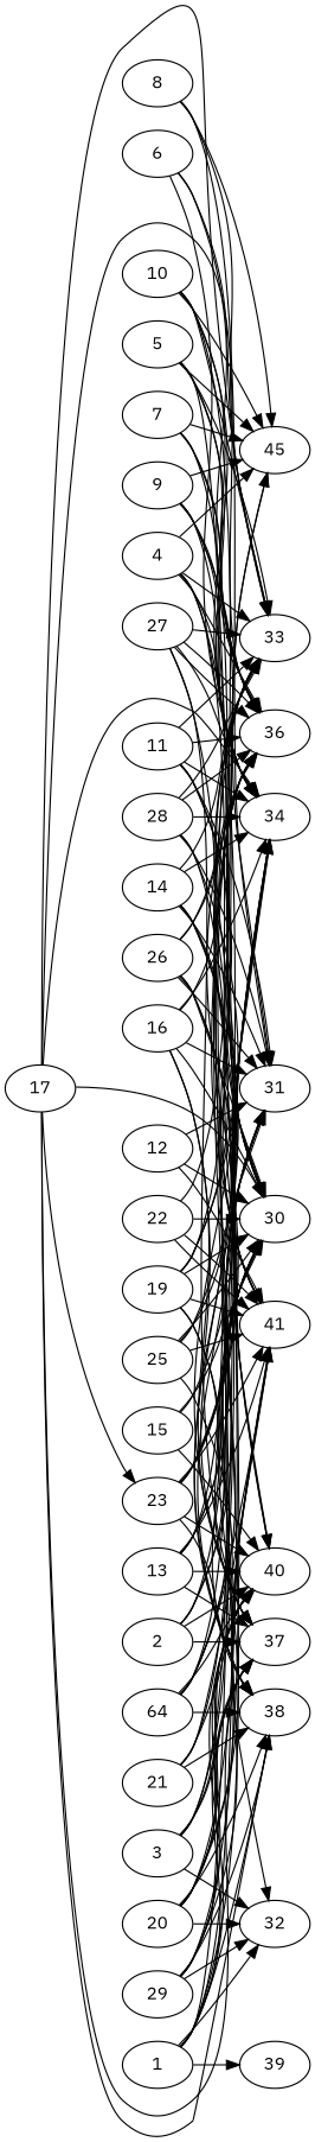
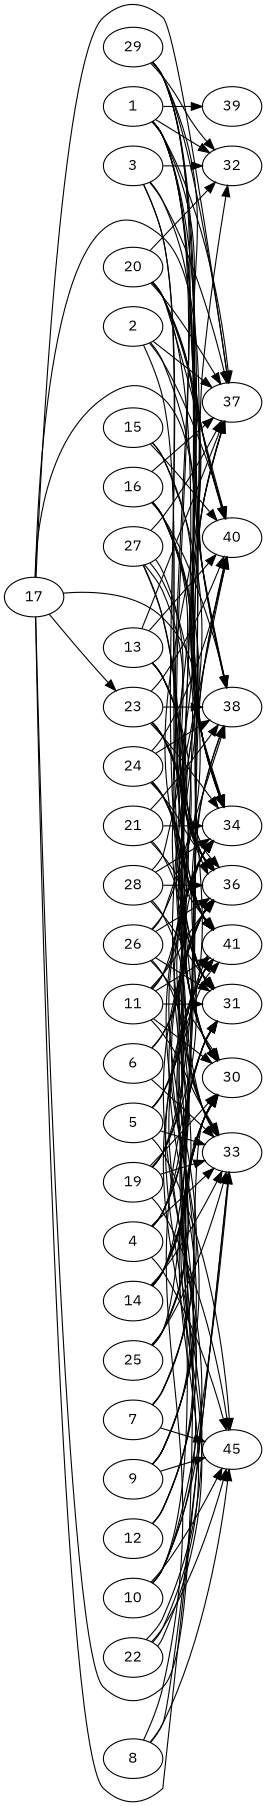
  digraph {
    fontname="IBM Plex Sans"
    rankdir=LR
    node [alpha=0.03 fontname="IBM Plex Sans"]
    edge [fontname="IBM Plex Sans"]
    1 [alpha=0.16 expect_size=50371495194743799808]
    32 [alpha=0.01 expect_size=1234599733755758080]
    33 [alpha=0.18 expect_size=39974902237145071616]
    34 [alpha=0.09 expect_size=735631283612303753216]
    37 [expect_size=519505894813363863552]
    38 [expect_size=42239848613937152000]
    39 [alpha=0.07 expect_size=319521827878436352]
    40 [alpha=0.01 expect_size=1394741335887630565376]
    41 [alpha=0.18 expect_size=64525495059873792000]
    2 [alpha=0.01 expect_size=10278718621954336]
    30 [alpha=0.12 expect_size=363127243493266240]
    31 [alpha=0.12 expect_size=1828660342922707730432]
    3 [alpha=0.19 expect_size=752851613543231913984]
    36 [expect_size=4769202865183050]
    4 [alpha=0.11 expect_size=15290818268459854]
    n16 [alpha=0.17 expect_size=13685478087125460 label=45]
    5 [expect_size=15820104782457676]
    6 [alpha=0.11 expect_size=188627592149340736]
    7 [alpha=0.08 expect_size=2342211078584270848000]
    8 [expect_size=2503897180616876032]
    9 [alpha=0.04 expect_size=2914104389796951]
    10 [alpha=0.17 expect_size=3142383289001755]
    11 [alpha=0.17 expect_size=44271837788535776]
    12 [alpha=0.04 expect_size=13029318875508694]
    13 [alpha=0.07 expect_size=1995759641768495153152]
    14 [alpha=0.18 expect_size=45293382341458008]
    15 [alpha=0.09 expect_size=814374716289530112]
    16 [alpha=0.16 expect_size=614067039223356063744]
    17 [alpha=0.19 expect_size=1151423125344885932032]
    23 [alpha=0.14 expect_size=4135910899712000000]
    19 [alpha=0.20 expect_size=10801607328887114]
    20 [alpha=0.01 expect_size=11584507286806069248]
    21 [alpha=0.10 expect_size=14856247355444486]
    22 [alpha=0.15 expect_size=75840768705310176]
-   24 [alpha=0.09 expect_size=834536854937611010048 label=64]
+   24 [alpha=0.09 expect_size=834536854937611010048]
    25 [alpha=0.16 expect_size=6301623305359195]
    26 [expect_size=10338261933355166]
    27 [alpha=0.18 expect_size=1140209777874690899968]
    28 [alpha=0.07 expect_size=15215119475773968]
    29 [alpha=0.19 expect_size=1081632992645873664000]
    1 -> 32
    1 -> 33
    1 -> 34
    1 -> 37
    1 -> 38
    1 -> 39
    1 -> 40
    1 -> 41
    2 -> 34
    2 -> 37
    2 -> 40
-   2 -> 30
    2 -> 31
    3 -> 32
    3 -> 37
    3 -> 40
    3 -> 31
    3 -> 36
    4 -> 33
    4 -> 34
    4 -> 40
    4 -> 41
    4 -> 36
    4 -> n16
    5 -> 33
    5 -> 34
    5 -> 40
    5 -> 36
    5 -> n16
    6 -> 33
    6 -> 34
    6 -> 36
    7 -> 34
    7 -> 30
    7 -> 36
    7 -> n16
    8 -> 33
    8 -> 31
    8 -> n16
    9 -> 34
    9 -> 30
    9 -> 31
    9 -> 36
    9 -> n16
    10 -> 33
    10 -> 34
    10 -> 30
    10 -> 36
    10 -> n16
    11 -> 33
    11 -> 34
    11 -> 41
    11 -> 30
    11 -> 31
    11 -> 36
    12 -> 41
    12 -> 30
    12 -> 31
    13 -> 37
    13 -> 40
    13 -> 41
    13 -> 30
    13 -> 31
    13 -> 36
    14 -> 33
    14 -> 34
    14 -> 38
    14 -> 41
    14 -> 30
    14 -> 31
    15 -> 34
    15 -> 40
    15 -> 30
    16 -> 34
    16 -> 37
    16 -> 38
    16 -> 30
    16 -> 31
    16 -> 36
    17 -> 33
    17 -> 34
    17 -> 37
    17 -> 38
    17 -> 30
    17 -> 36
    17 -> 23
    23 -> 34
    23 -> 38
    23 -> 40
    23 -> 41
    23 -> 30
    23 -> 31
    23 -> 36
    19 -> 33
    19 -> 37
    19 -> 38
    19 -> 41
    19 -> 30
    19 -> 36
    19 -> n16
    20 -> 32
    20 -> 34
    20 -> 37
    20 -> 38
    20 -> 40
    20 -> 41
    20 -> 30
    21 -> 34
    21 -> 38
    21 -> 41
    21 -> 30
    22 -> 41
    22 -> 41
    22 -> 30
    22 -> n16
    24 -> 38
    24 -> 40
    24 -> 41
    24 -> 30
    24 -> 31
    24 -> 36
    25 -> 32
    25 -> 33
    25 -> 41
    25 -> 30
    25 -> 31
    26 -> 33
    26 -> 37
    26 -> 38
    26 -> 30
    26 -> 31
    26 -> 36
    27 -> 33
    27 -> 34
    27 -> 37
    27 -> 41
    27 -> 36
    27 -> 36
    28 -> 33
    28 -> 34
-   28 -> 37
+   11 -> 37
    28 -> 40
    28 -> 31
    28 -> 36
    29 -> 32
    29 -> 34
    29 -> 37
    29 -> 38
    29 -> 40
    29 -> 41
  }
